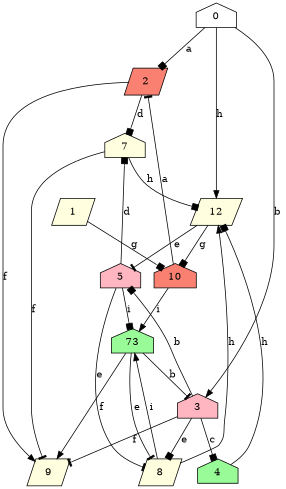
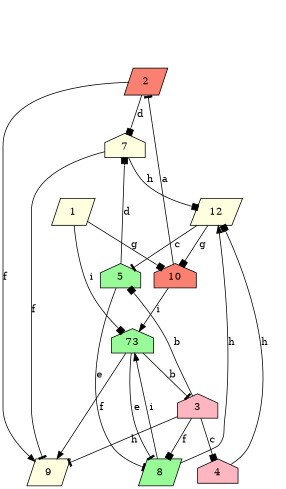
  strict digraph {
    node [fillcolor=lightyellow shape=house style=filled]
    edge [arrowhead=box]
-   0 [fillcolor=white]
    2 [fillcolor=salmon shape=parallelogram]
    3 [fillcolor=lightpink]
    12 [shape=parallelogram]
    7
    9 [shape=parallelogram]
-   4 [fillcolor=palegreen]
-   5 [fillcolor=lightpink]
-   8 [shape=parallelogram]
+   4 [fillcolor=lightpink]
+   5 [fillcolor=palegreen]
+   8 [fillcolor=palegreen shape=parallelogram]
    10 [fillcolor=salmon]
    1 [shape=parallelogram]
    n12 [fillcolor=palegreen label=73]
-   0 -> 2 [label=a]
-   0 -> 3 [arrowhead=normal label=b]
-   0 -> 12 [arrowhead=normal label=h]
    2 -> 7 [label=d]
    2 -> 9 [arrowhead=normal label=f]
-   3 -> 9 [arrowhead=tee label=f]
+   3 -> 9 [arrowhead=tee label=h]
    3 -> 4 [label=c]
    3 -> 5 [label=b]
-   3 -> 8 [label=e]
-   12 -> 5 [arrowhead=tee label=e]
+   3 -> 8 [label=f]
+   12 -> 5 [arrowhead=tee label=c]
    12 -> 10 [label=g]
    7 -> 12 [label=h]
    7 -> 9 [arrowhead=tee label=f]
    4 -> 12 [label=h]
    5 -> 7 [label=d]
    5 -> 8 [arrowhead=tee label=e]
    8 -> 12 [arrowhead=normal label=h]
    8 -> n12 [arrowhead=normal label=i]
    10 -> 2 [arrowhead=tee label=a]
    10 -> n12 [arrowhead=normal label=i]
    1 -> 10 [label=g]
-   5 -> n12 [label=i]
+   1 -> n12 [label=i]
    n12 -> 3 [arrowhead=tee label=b]
    n12 -> 9 [arrowhead=normal label=f]
    n12 -> 8 [arrowhead=tee label=e]
  }
